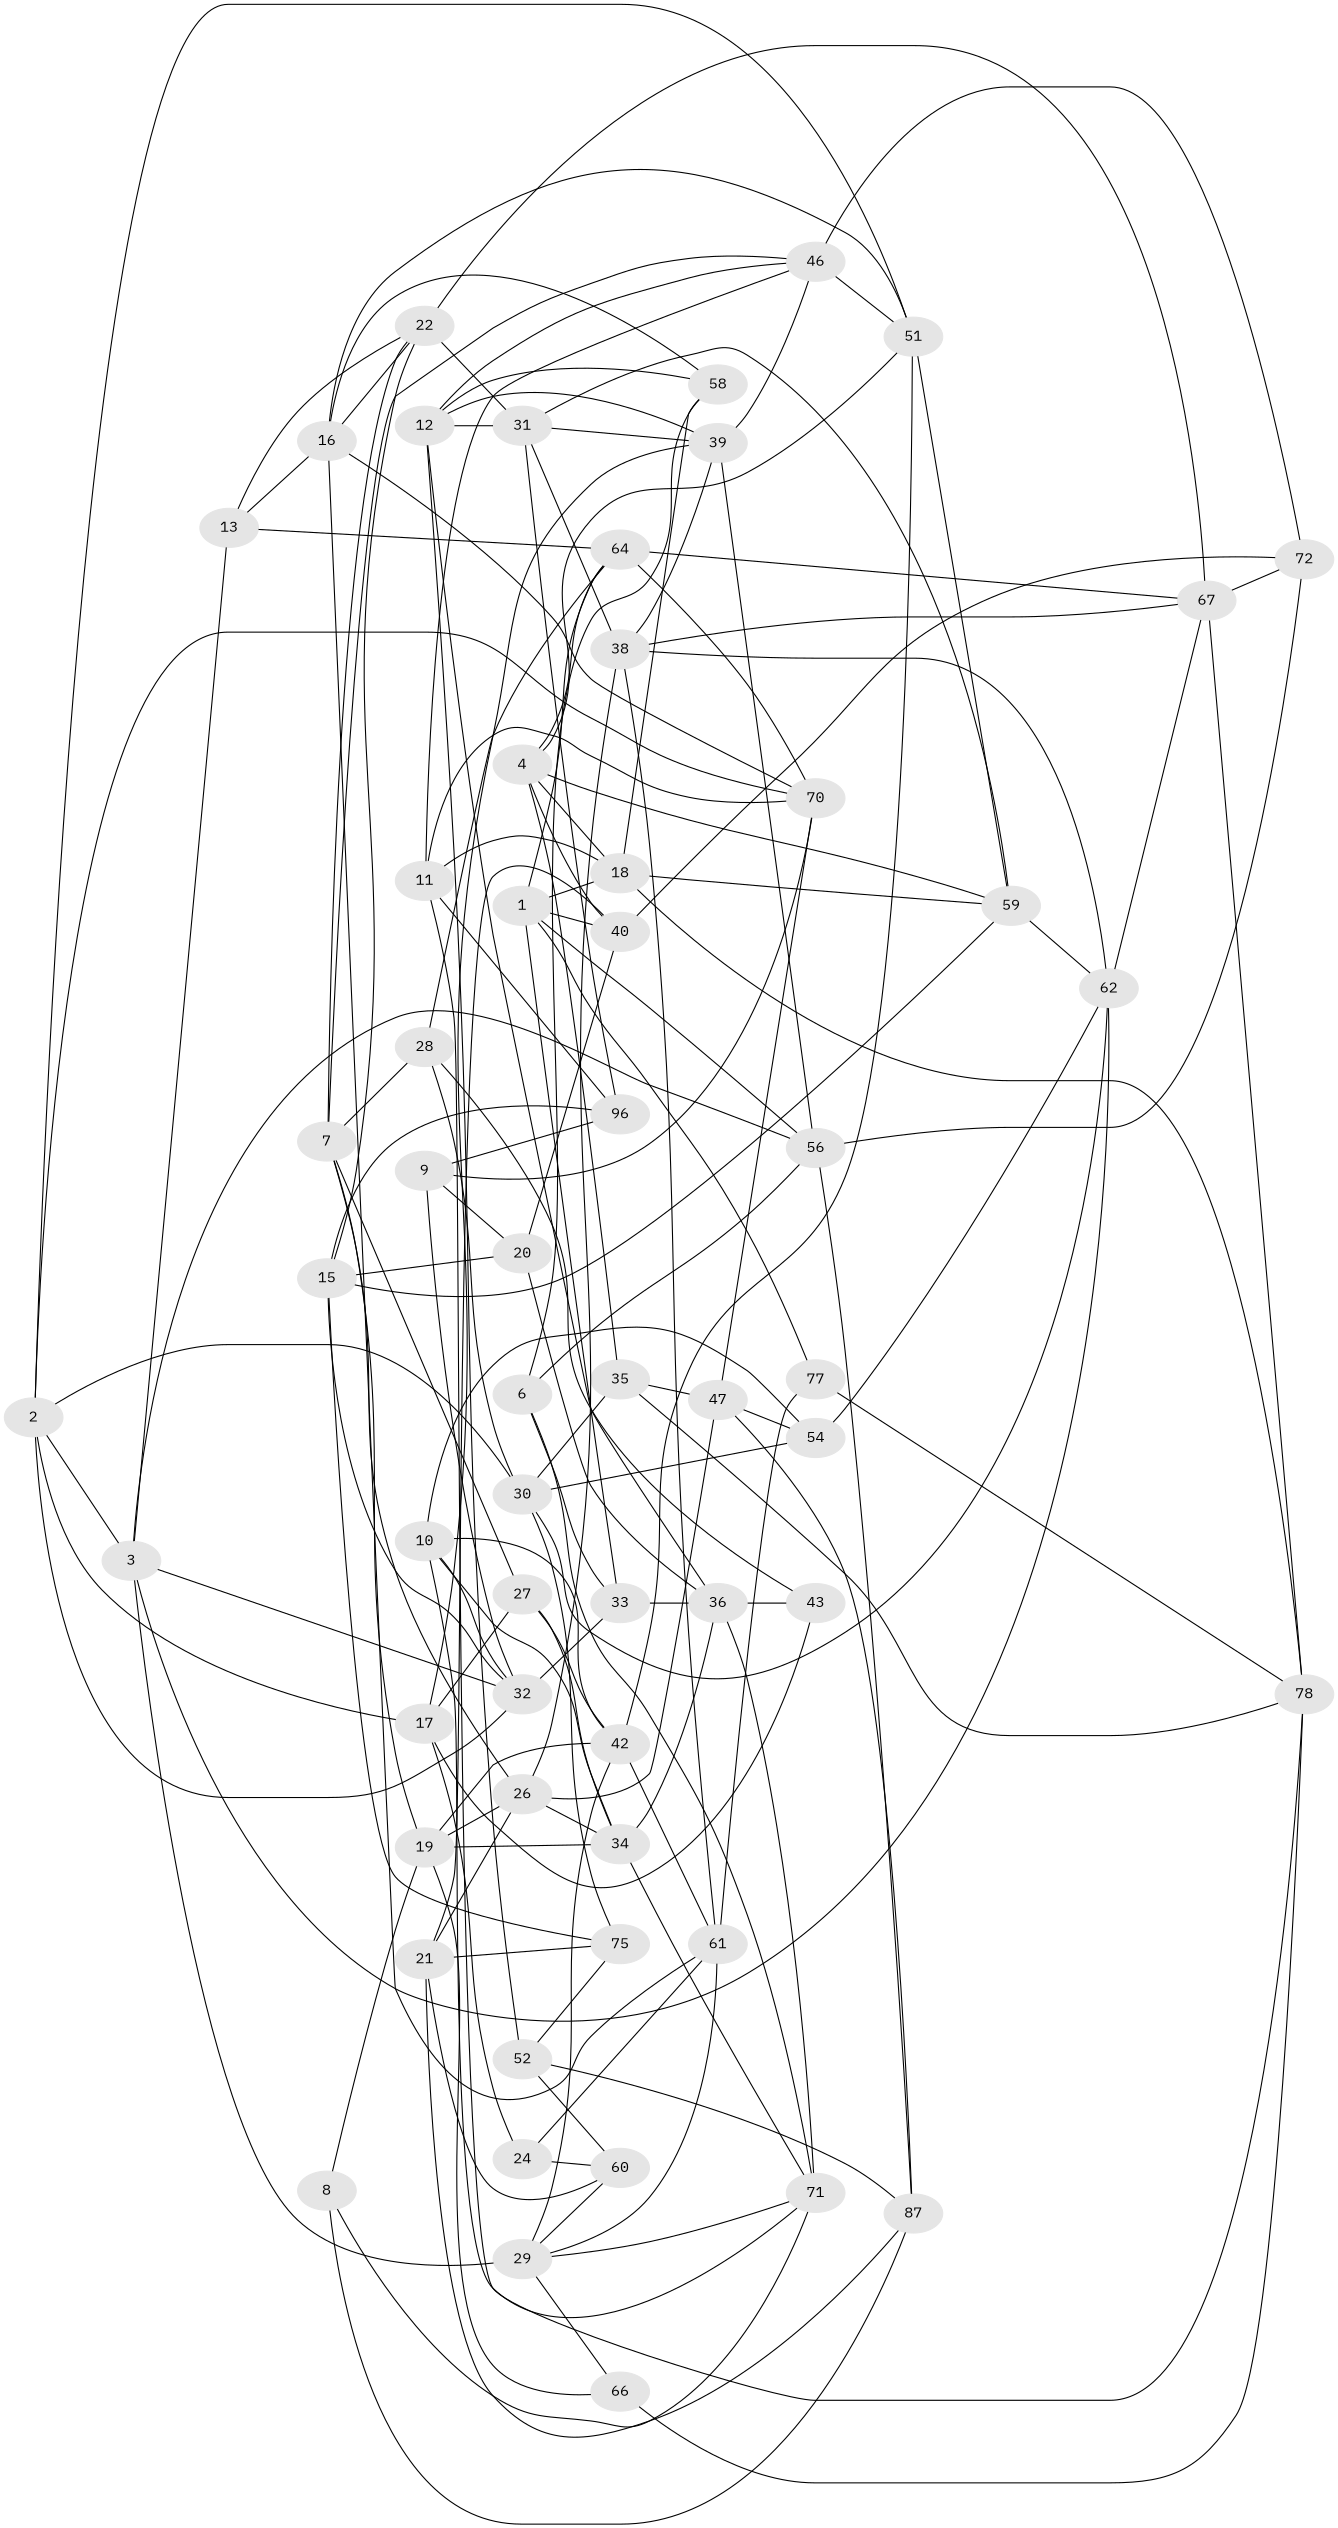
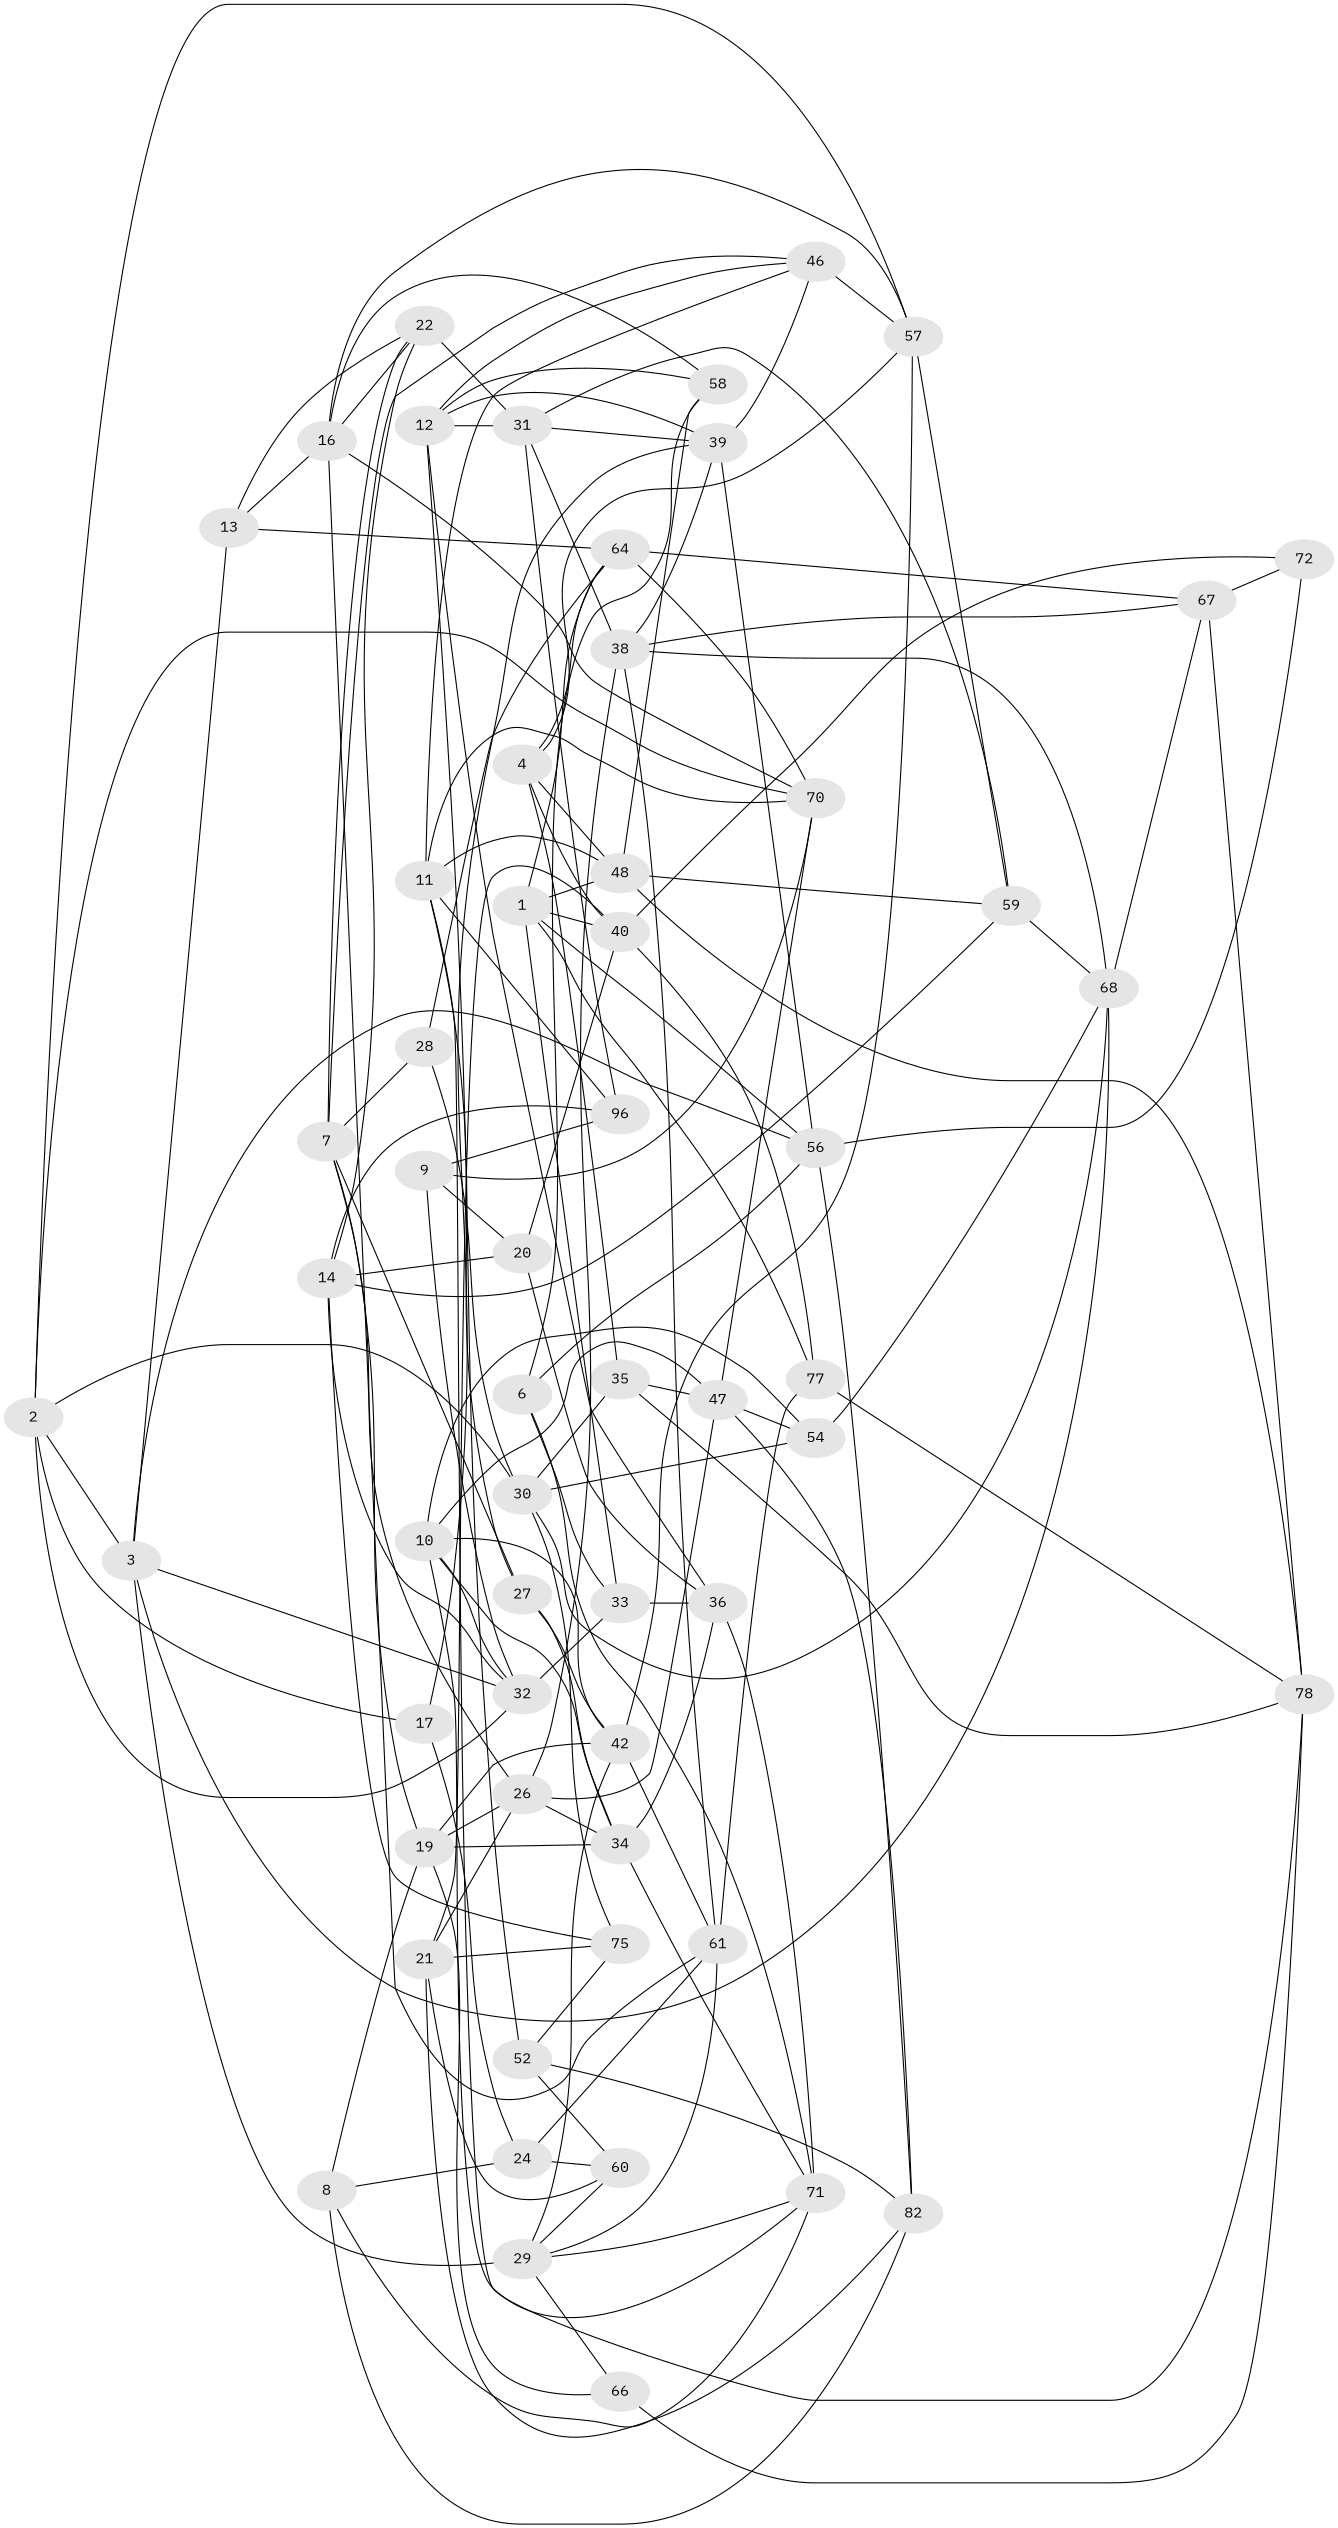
  graph {
    fontname="IBM Plex Mono"
    rankdir=LR
    node [color=gray90 fontname="IBM Plex Mono" style=filled]
    edge [fontname="IBM Plex Mono"]
    1 [super="+5"]
-   18 [super="+23"]
+   18 [super="+23" label=48]
    33
    40 [super="+76"]
    56 [super="+73"]
    64 [super="+65"]
    77
    59 [super="+92"]
    58
    78 [super="+83"]
    36 [super="+74"]
    72
-   82 [super="+85" label=87]
+   82 [super="+85"]
    70 [super="+81"]
    67 [super="+68"]
    2 [super="+57"]
    3 [super="+49"]
    17
    30 [super="+41"]
    32 [super="+45"]
-   51 [super="+87"]
+   51 [super="+87" label=57]
    13
    29 [super="+95"]
-   62 [super="+86"]
+   62 [super="+86" label=68]
    24
    39 [super="+79"]
-   43
    35
    54
    75
    22 [super="+88"]
    16 [super="+25"]
    71 [super="+91"]
    42 [super="+53"]
    61 [super="+90"]
    66
    60
    4 [super="+50"]
    47 [super="+93"]
    6
    7 [super="+94"]
    19 [super="+84"]
    26 [super="+69"]
    27
    28
    46 [super="+48"]
    34 [super="+55"]
    31 [super="+80"]
    38 [super="+97"]
    8
    9
    20
    96
    10 [super="+14"]
    11 [super="+44"]
    12 [super="+89"]
    52
-   15 [super="+63"]
+   15 [super="+63" label=14]
    21 [super="+37"]
    1 -- 18
    1 -- 33
    1 -- 40
    1 -- 56
    1 -- 64
    1 -- 77
    18 -- 59
    18 -- 58
    18 -- 78
    33 -- 36
+   40 -- 77
    40 -- 72
    56 -- 72
    56 -- 82
    64 -- 70
    64 -- 67
    77 -- 78
    59 -- 62
-   36 -- 43
    36 -- 71
    67 -- 78
    67 -- 72
    2 -- 70
    2 -- 3
    2 -- 17
    2 -- 30
    2 -- 32
    2 -- 51
    3 -- 56
    3 -- 32
    3 -- 13
    3 -- 29
    3 -- 62
    17 -- 24
    17 -- 39
-   17 -- 43
    30 -- 62
    30 -- 35
    30 -- 54
    30 -- 75
    32 -- 33
    51 -- 59
    13 -- 64
    13 -- 22
    13 -- 16
    29 -- 71
    29 -- 42
    29 -- 61
    29 -- 66
    29 -- 60
    62 -- 67
    24 -- 61
    24 -- 60
    39 -- 56
    39 -- 46
    35 -- 78
    35 -- 47
    54 -- 62
-   22 -- 67
    22 -- 31
    16 -- 58
    16 -- 70
    16 -- 51
    16 -- 22
    16 -- 61
    42 -- 51
    42 -- 61
    61 -- 77
    66 -- 78
    4 -- 18
    4 -- 40
    4 -- 64
-   4 -- 59
    4 -- 51
    4 -- 35
    47 -- 82
    47 -- 70
    47 -- 54
    6 -- 33
    6 -- 56
    6 -- 58
    6 -- 71
    7 -- 22
    7 -- 19
    7 -- 26
    7 -- 27
    7 -- 28
    7 -- 46
    19 -- 42
    19 -- 66
    19 -- 26
    19 -- 34
    26 -- 47
    26 -- 34
    26 -- 38
    27 -- 42
    27 -- 34
    28 -- 64
    28 -- 30
-   28 -- 43
-   46 -- 72
    46 -- 51
    34 -- 36
    34 -- 71
    31 -- 59
    31 -- 39
    31 -- 38
    31 -- 96
    38 -- 67
    38 -- 62
    38 -- 39
    38 -- 61
    8 -- 82
+   8 -- 24
    8 -- 71
    8 -- 19
    9 -- 70
    9 -- 32
    9 -- 20
    9 -- 96
    20 -- 40
    20 -- 36
    10 -- 32
    10 -- 54
    10 -- 71
    10 -- 42
+   10 -- 47
    10 -- 34
    11 -- 18
    11 -- 78
    11 -- 70
-   17 -- 27
+   11 -- 27
    11 -- 46
    11 -- 96
    12 -- 58
    12 -- 36
    12 -- 39
    12 -- 46
    12 -- 31
    12 -- 52
    52 -- 82
    52 -- 75
    52 -- 60
    15 -- 59
    15 -- 32
    15 -- 75
    15 -- 22
    15 -- 20
    15 -- 96
    21 -- 40
    21 -- 82 [weight=2]
    21 -- 75
    21 -- 60
    21 -- 26
  }
